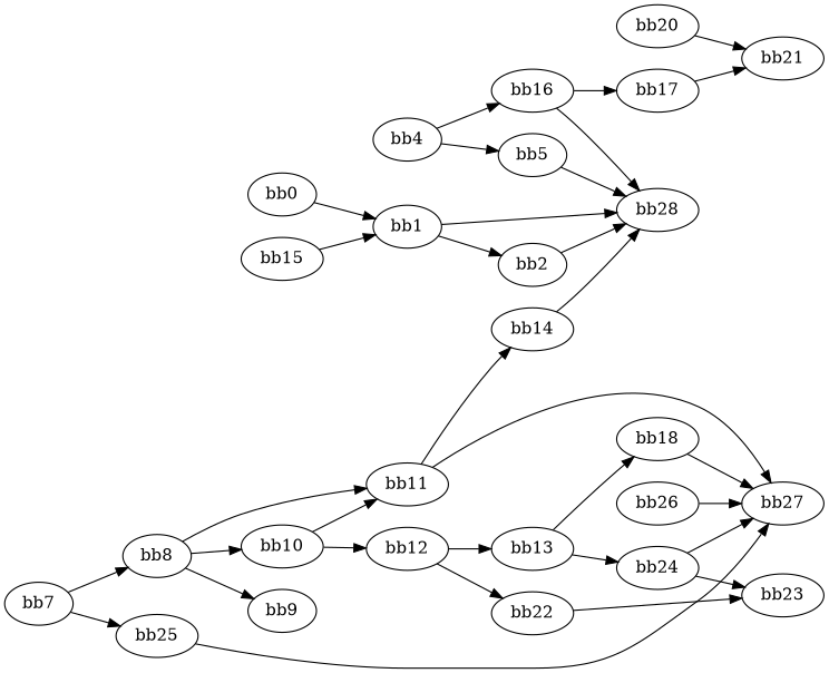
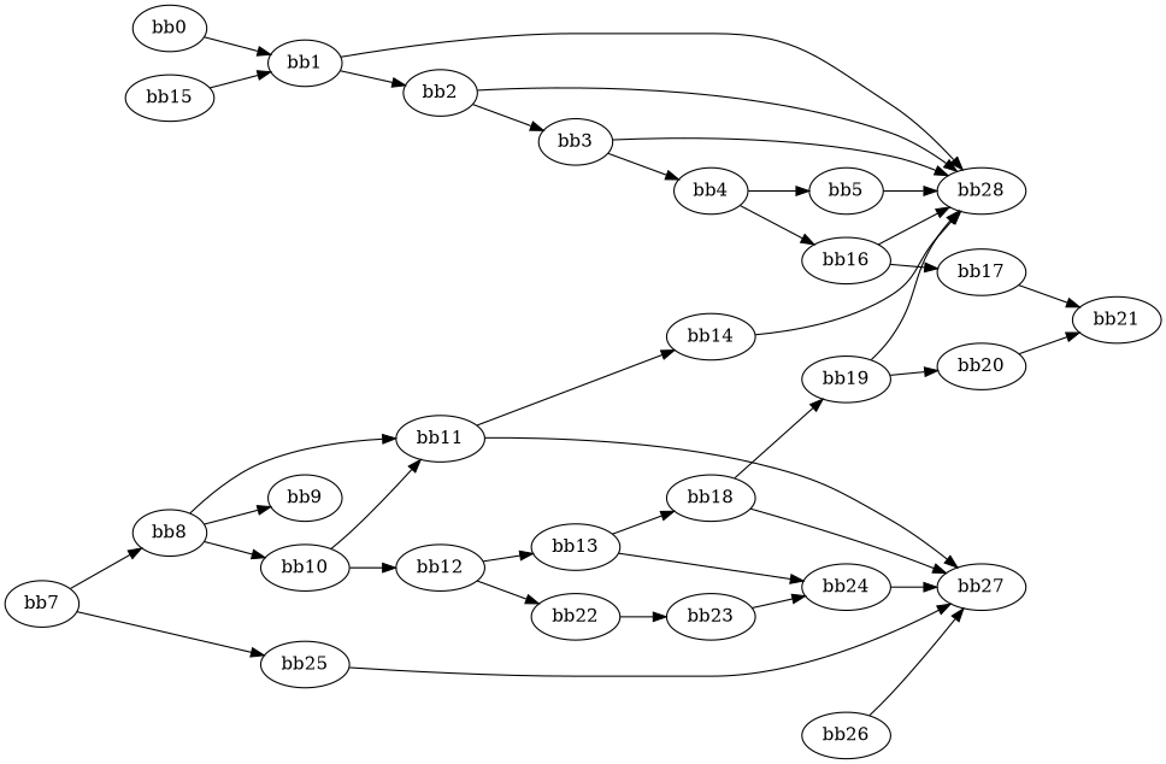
  digraph {
    rankdir=LR
    n1 [label="bb0\l"]
    n2 [label="bb1\l"]
    n3 [label="bb2\l"]
    n4 [label="bb28\l"]
+   n5 [label="bb3\l"]
    n6 [label="bb4\l"]
    n7 [label="bb5\l"]
    n8 [label="bb16\l"]
    n9 [label="bb17\l"]
    n10 [label="bb7\l"]
    n11 [label="bb8\l"]
    n12 [label="bb25\l"]
    n13 [label="bb26\l"]
    n14 [label="bb27\l"]
    n15 [label="bb9\l"]
    n16 [label="bb10\l"]
    n17 [label="bb11\l"]
    n18 [label="bb12\l"]
    n19 [label="bb14\l"]
    n20 [label="bb13\l"]
    n21 [label="bb22\l"]
    n22 [label="bb18\l"]
    n23 [label="bb24\l"]
    n24 [label="bb23\l"]
+   n25 [label="bb19\l"]
    n26 [label="bb15\l"]
    n27 [label="bb21\l"]
    n28 [label="bb20\l"]
    n1 -> n2
    n2 -> n3
    n2 -> n4
    n3 -> n4
+   n3 -> n5
+   n5 -> n4
+   n5 -> n6
    n6 -> n7
    n6 -> n8
    n7 -> n4
    n8 -> n4
    n8 -> n9
    n9 -> n27
    n10 -> n11
    n10 -> n12
    n11 -> n15
    n11 -> n16
    n11 -> n17
    n12 -> n14
    n13 -> n14
    n16 -> n17
    n16 -> n18
    n17 -> n14
    n17 -> n19
    n18 -> n20
    n18 -> n21
    n19 -> n4
    n20 -> n22
    n20 -> n23
    n21 -> n24
    n22 -> n14
+   n22 -> n25
    n23 -> n14
-   n23 -> n24
+   n24 -> n23
+   n25 -> n4
+   n25 -> n28
    n26 -> n2
    n28 -> n27
  }
